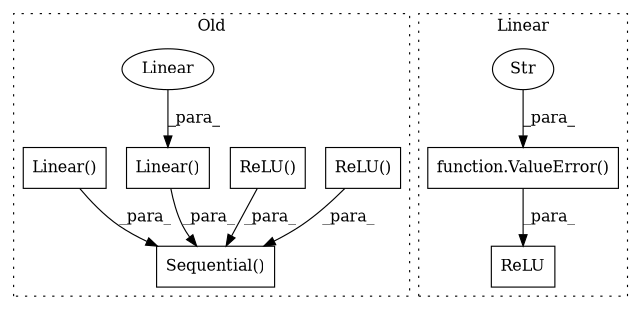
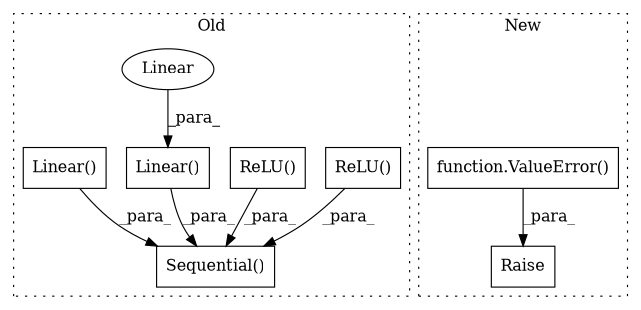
  digraph {
    node [a=75 l="8,1" shape=box]
    n1 [label="ReLU()" s="1261,1273"]
    n2 [l="27,11" label="Sequential()" s="1007,1318"]
    n3 [label="ReLU()" s="1116,1128"]
    n4 [l="10,1" label="Linear()" s="1288,1317"]
    n5 [a=76 l=2 label=Linear s=1298 shape=ellipse]
    n6 [l="10,1" label="Linear()" s="1060,1101"]
    n7 [l="11,1" label="function.ValueError()" s="1589,1643"]
-   n8 [a=66 l=43 label=Str s=1600 shape=ellipse]
-   n9 [a=91 l=6 label=ReLU s=1583]
+   n9 [a=91 l=6 label=Raise s=1583]
    subgraph cluster_1 {
      label=Old
      style=dotted
      n1
      n2
      n3
      n4
      n5
      n6
    }
    subgraph cluster_2 {
-     label=Linear
+     label=New
      style=dotted
      n7
-     n8
      n9
    }
    n1 -> n2 [label=_para_]
    n3 -> n2 [label=_para_]
    n4 -> n2 [label=_para_]
    n5 -> n4 [label=_para_]
    n6 -> n2 [label=_para_]
    n7 -> n9 [label=_para_]
-   n8 -> n7 [label=_para_]
  }
